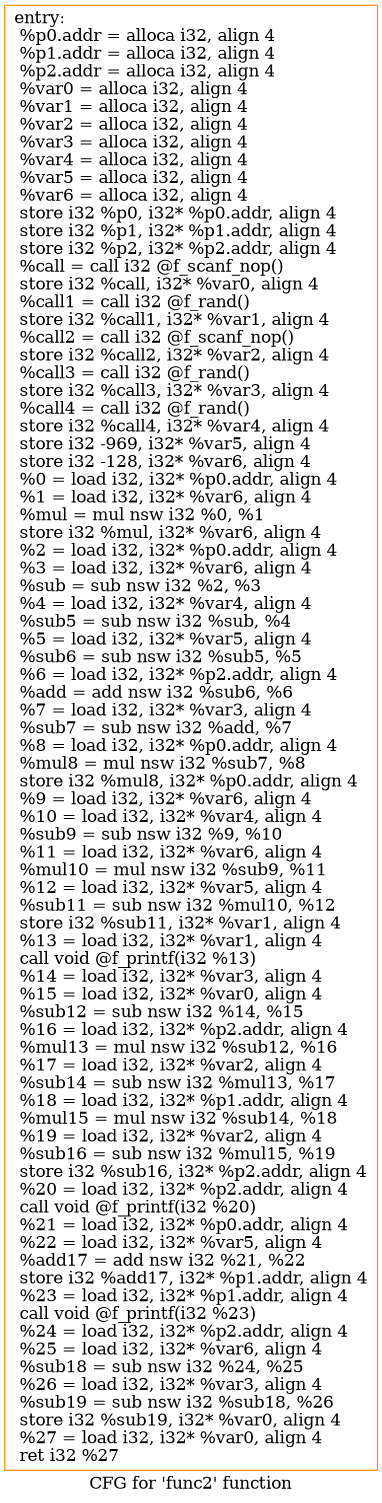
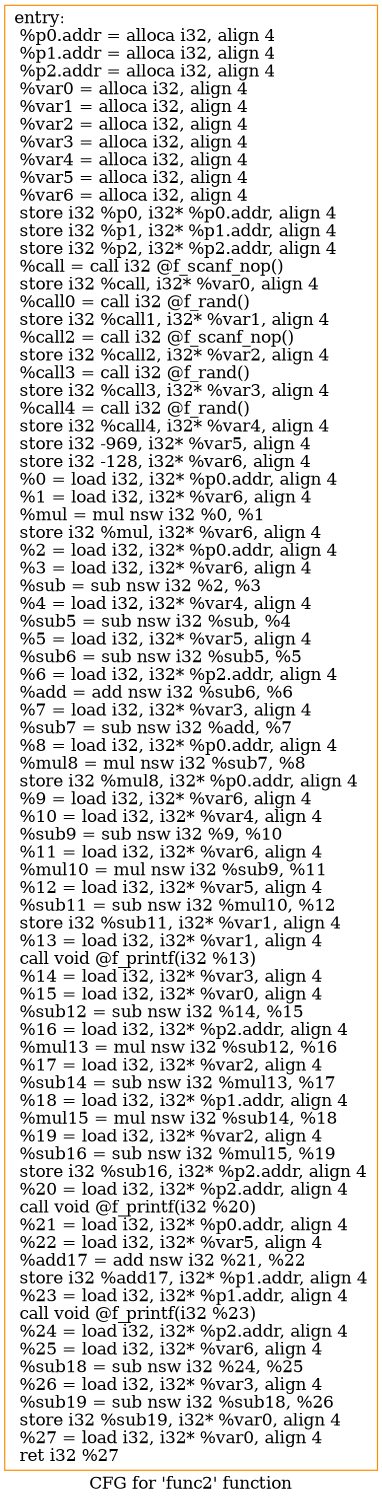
  digraph {
    label="CFG for 'func2' function"
-   n1 [label="{entry:\l  %p0.addr = alloca i32, align 4\l  %p1.addr = alloca i32, align 4\l  %p2.addr = alloca i32, align 4\l  %var0 = alloca i32, align 4\l  %var1 = alloca i32, align 4\l  %var2 = alloca i32, align 4\l  %var3 = alloca i32, align 4\l  %var4 = alloca i32, align 4\l  %var5 = alloca i32, align 4\l  %var6 = alloca i32, align 4\l  store i32 %p0, i32* %p0.addr, align 4\l  store i32 %p1, i32* %p1.addr, align 4\l  store i32 %p2, i32* %p2.addr, align 4\l  %call = call i32 @f_scanf_nop()\l  store i32 %call, i32* %var0, align 4\l  %call1 = call i32 @f_rand()\l  store i32 %call1, i32* %var1, align 4\l  %call2 = call i32 @f_scanf_nop()\l  store i32 %call2, i32* %var2, align 4\l  %call3 = call i32 @f_rand()\l  store i32 %call3, i32* %var3, align 4\l  %call4 = call i32 @f_rand()\l  store i32 %call4, i32* %var4, align 4\l  store i32 -969, i32* %var5, align 4\l  store i32 -128, i32* %var6, align 4\l  %0 = load i32, i32* %p0.addr, align 4\l  %1 = load i32, i32* %var6, align 4\l  %mul = mul nsw i32 %0, %1\l  store i32 %mul, i32* %var6, align 4\l  %2 = load i32, i32* %p0.addr, align 4\l  %3 = load i32, i32* %var6, align 4\l  %sub = sub nsw i32 %2, %3\l  %4 = load i32, i32* %var4, align 4\l  %sub5 = sub nsw i32 %sub, %4\l  %5 = load i32, i32* %var5, align 4\l  %sub6 = sub nsw i32 %sub5, %5\l  %6 = load i32, i32* %p2.addr, align 4\l  %add = add nsw i32 %sub6, %6\l  %7 = load i32, i32* %var3, align 4\l  %sub7 = sub nsw i32 %add, %7\l  %8 = load i32, i32* %p0.addr, align 4\l  %mul8 = mul nsw i32 %sub7, %8\l  store i32 %mul8, i32* %p0.addr, align 4\l  %9 = load i32, i32* %var6, align 4\l  %10 = load i32, i32* %var4, align 4\l  %sub9 = sub nsw i32 %9, %10\l  %11 = load i32, i32* %var6, align 4\l  %mul10 = mul nsw i32 %sub9, %11\l  %12 = load i32, i32* %var5, align 4\l  %sub11 = sub nsw i32 %mul10, %12\l  store i32 %sub11, i32* %var1, align 4\l  %13 = load i32, i32* %var1, align 4\l  call void @f_printf(i32 %13)\l  %14 = load i32, i32* %var3, align 4\l  %15 = load i32, i32* %var0, align 4\l  %sub12 = sub nsw i32 %14, %15\l  %16 = load i32, i32* %p2.addr, align 4\l  %mul13 = mul nsw i32 %sub12, %16\l  %17 = load i32, i32* %var2, align 4\l  %sub14 = sub nsw i32 %mul13, %17\l  %18 = load i32, i32* %p1.addr, align 4\l  %mul15 = mul nsw i32 %sub14, %18\l  %19 = load i32, i32* %var2, align 4\l  %sub16 = sub nsw i32 %mul15, %19\l  store i32 %sub16, i32* %p2.addr, align 4\l  %20 = load i32, i32* %p2.addr, align 4\l  call void @f_printf(i32 %20)\l  %21 = load i32, i32* %p0.addr, align 4\l  %22 = load i32, i32* %var5, align 4\l  %add17 = add nsw i32 %21, %22\l  store i32 %add17, i32* %p1.addr, align 4\l  %23 = load i32, i32* %p1.addr, align 4\l  call void @f_printf(i32 %23)\l  %24 = load i32, i32* %p2.addr, align 4\l  %25 = load i32, i32* %var6, align 4\l  %sub18 = sub nsw i32 %24, %25\l  %26 = load i32, i32* %var3, align 4\l  %sub19 = sub nsw i32 %sub18, %26\l  store i32 %sub19, i32* %var0, align 4\l  %27 = load i32, i32* %var0, align 4\l  ret i32 %27\l}" shape=record color=darkorange]
+   n1 [label="{entry:\l  %p0.addr = alloca i32, align 4\l  %p1.addr = alloca i32, align 4\l  %p2.addr = alloca i32, align 4\l  %var0 = alloca i32, align 4\l  %var1 = alloca i32, align 4\l  %var2 = alloca i32, align 4\l  %var3 = alloca i32, align 4\l  %var4 = alloca i32, align 4\l  %var5 = alloca i32, align 4\l  %var6 = alloca i32, align 4\l  store i32 %p0, i32* %p0.addr, align 4\l  store i32 %p1, i32* %p1.addr, align 4\l  store i32 %p2, i32* %p2.addr, align 4\l  %call = call i32 @f_scanf_nop()\l  store i32 %call, i32* %var0, align 4\l  %call0 = call i32 @f_rand()\l  store i32 %call1, i32* %var1, align 4\l  %call2 = call i32 @f_scanf_nop()\l  store i32 %call2, i32* %var2, align 4\l  %call3 = call i32 @f_rand()\l  store i32 %call3, i32* %var3, align 4\l  %call4 = call i32 @f_rand()\l  store i32 %call4, i32* %var4, align 4\l  store i32 -969, i32* %var5, align 4\l  store i32 -128, i32* %var6, align 4\l  %0 = load i32, i32* %p0.addr, align 4\l  %1 = load i32, i32* %var6, align 4\l  %mul = mul nsw i32 %0, %1\l  store i32 %mul, i32* %var6, align 4\l  %2 = load i32, i32* %p0.addr, align 4\l  %3 = load i32, i32* %var6, align 4\l  %sub = sub nsw i32 %2, %3\l  %4 = load i32, i32* %var4, align 4\l  %sub5 = sub nsw i32 %sub, %4\l  %5 = load i32, i32* %var5, align 4\l  %sub6 = sub nsw i32 %sub5, %5\l  %6 = load i32, i32* %p2.addr, align 4\l  %add = add nsw i32 %sub6, %6\l  %7 = load i32, i32* %var3, align 4\l  %sub7 = sub nsw i32 %add, %7\l  %8 = load i32, i32* %p0.addr, align 4\l  %mul8 = mul nsw i32 %sub7, %8\l  store i32 %mul8, i32* %p0.addr, align 4\l  %9 = load i32, i32* %var6, align 4\l  %10 = load i32, i32* %var4, align 4\l  %sub9 = sub nsw i32 %9, %10\l  %11 = load i32, i32* %var6, align 4\l  %mul10 = mul nsw i32 %sub9, %11\l  %12 = load i32, i32* %var5, align 4\l  %sub11 = sub nsw i32 %mul10, %12\l  store i32 %sub11, i32* %var1, align 4\l  %13 = load i32, i32* %var1, align 4\l  call void @f_printf(i32 %13)\l  %14 = load i32, i32* %var3, align 4\l  %15 = load i32, i32* %var0, align 4\l  %sub12 = sub nsw i32 %14, %15\l  %16 = load i32, i32* %p2.addr, align 4\l  %mul13 = mul nsw i32 %sub12, %16\l  %17 = load i32, i32* %var2, align 4\l  %sub14 = sub nsw i32 %mul13, %17\l  %18 = load i32, i32* %p1.addr, align 4\l  %mul15 = mul nsw i32 %sub14, %18\l  %19 = load i32, i32* %var2, align 4\l  %sub16 = sub nsw i32 %mul15, %19\l  store i32 %sub16, i32* %p2.addr, align 4\l  %20 = load i32, i32* %p2.addr, align 4\l  call void @f_printf(i32 %20)\l  %21 = load i32, i32* %p0.addr, align 4\l  %22 = load i32, i32* %var5, align 4\l  %add17 = add nsw i32 %21, %22\l  store i32 %add17, i32* %p1.addr, align 4\l  %23 = load i32, i32* %p1.addr, align 4\l  call void @f_printf(i32 %23)\l  %24 = load i32, i32* %p2.addr, align 4\l  %25 = load i32, i32* %var6, align 4\l  %sub18 = sub nsw i32 %24, %25\l  %26 = load i32, i32* %var3, align 4\l  %sub19 = sub nsw i32 %sub18, %26\l  store i32 %sub19, i32* %var0, align 4\l  %27 = load i32, i32* %var0, align 4\l  ret i32 %27\l}" shape=record color=darkorange]
  }
